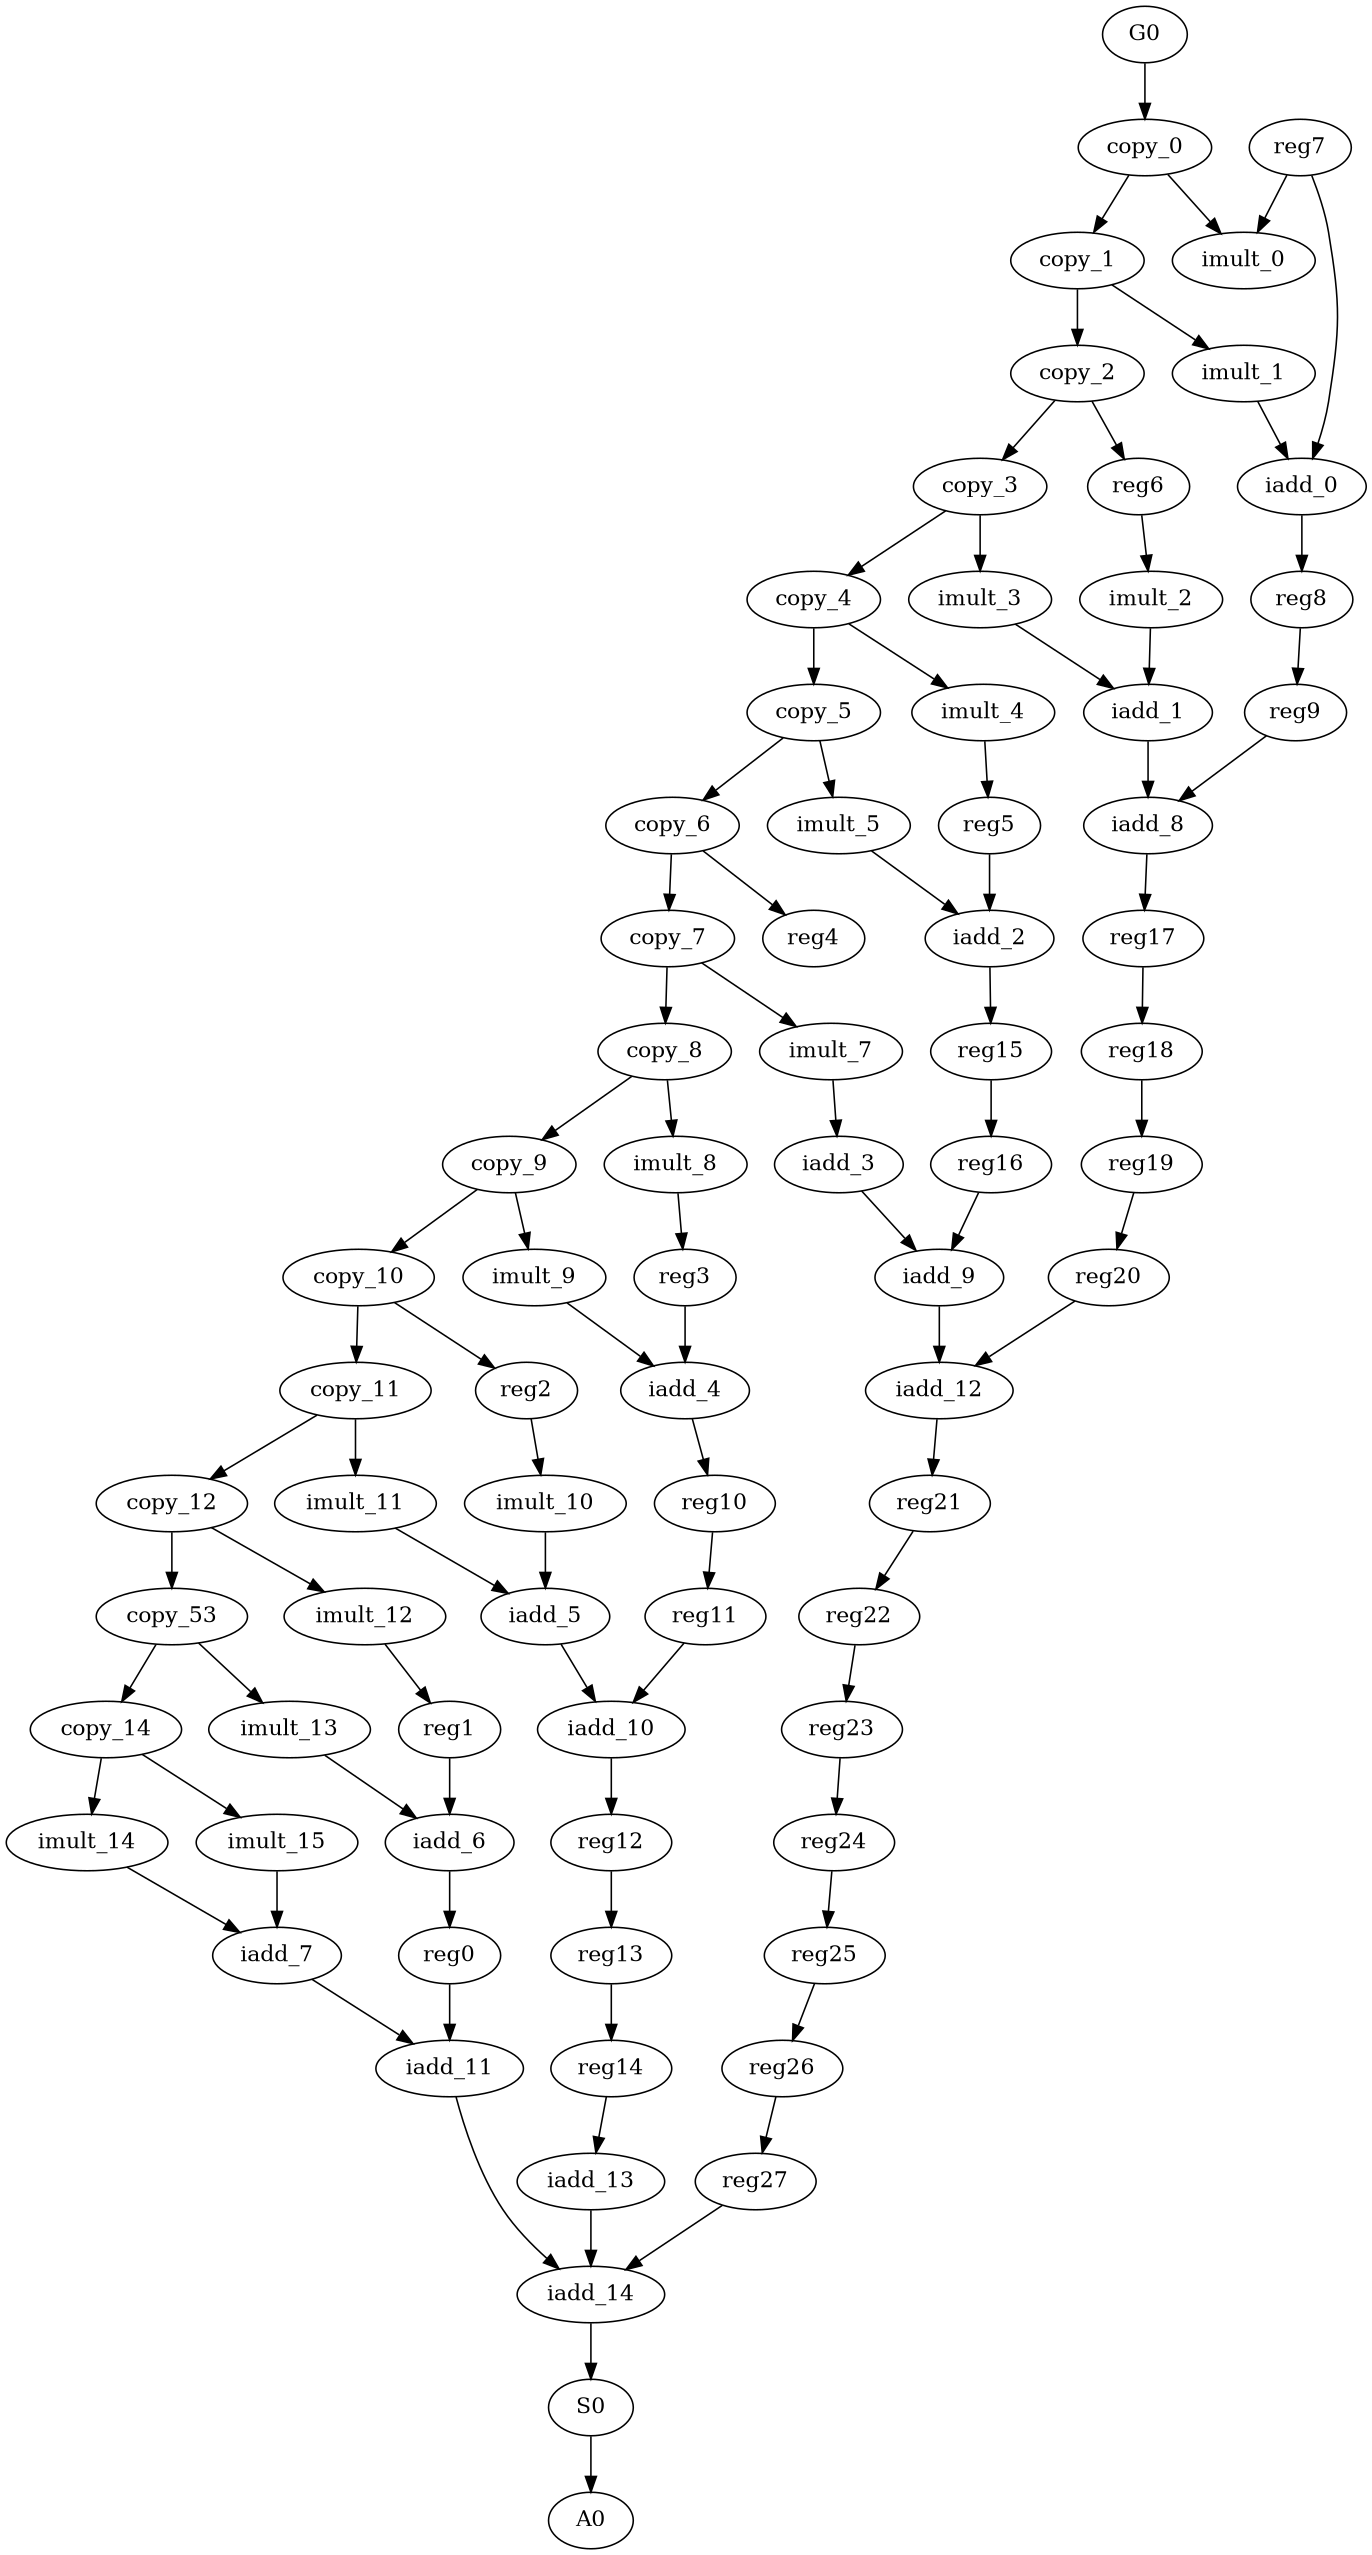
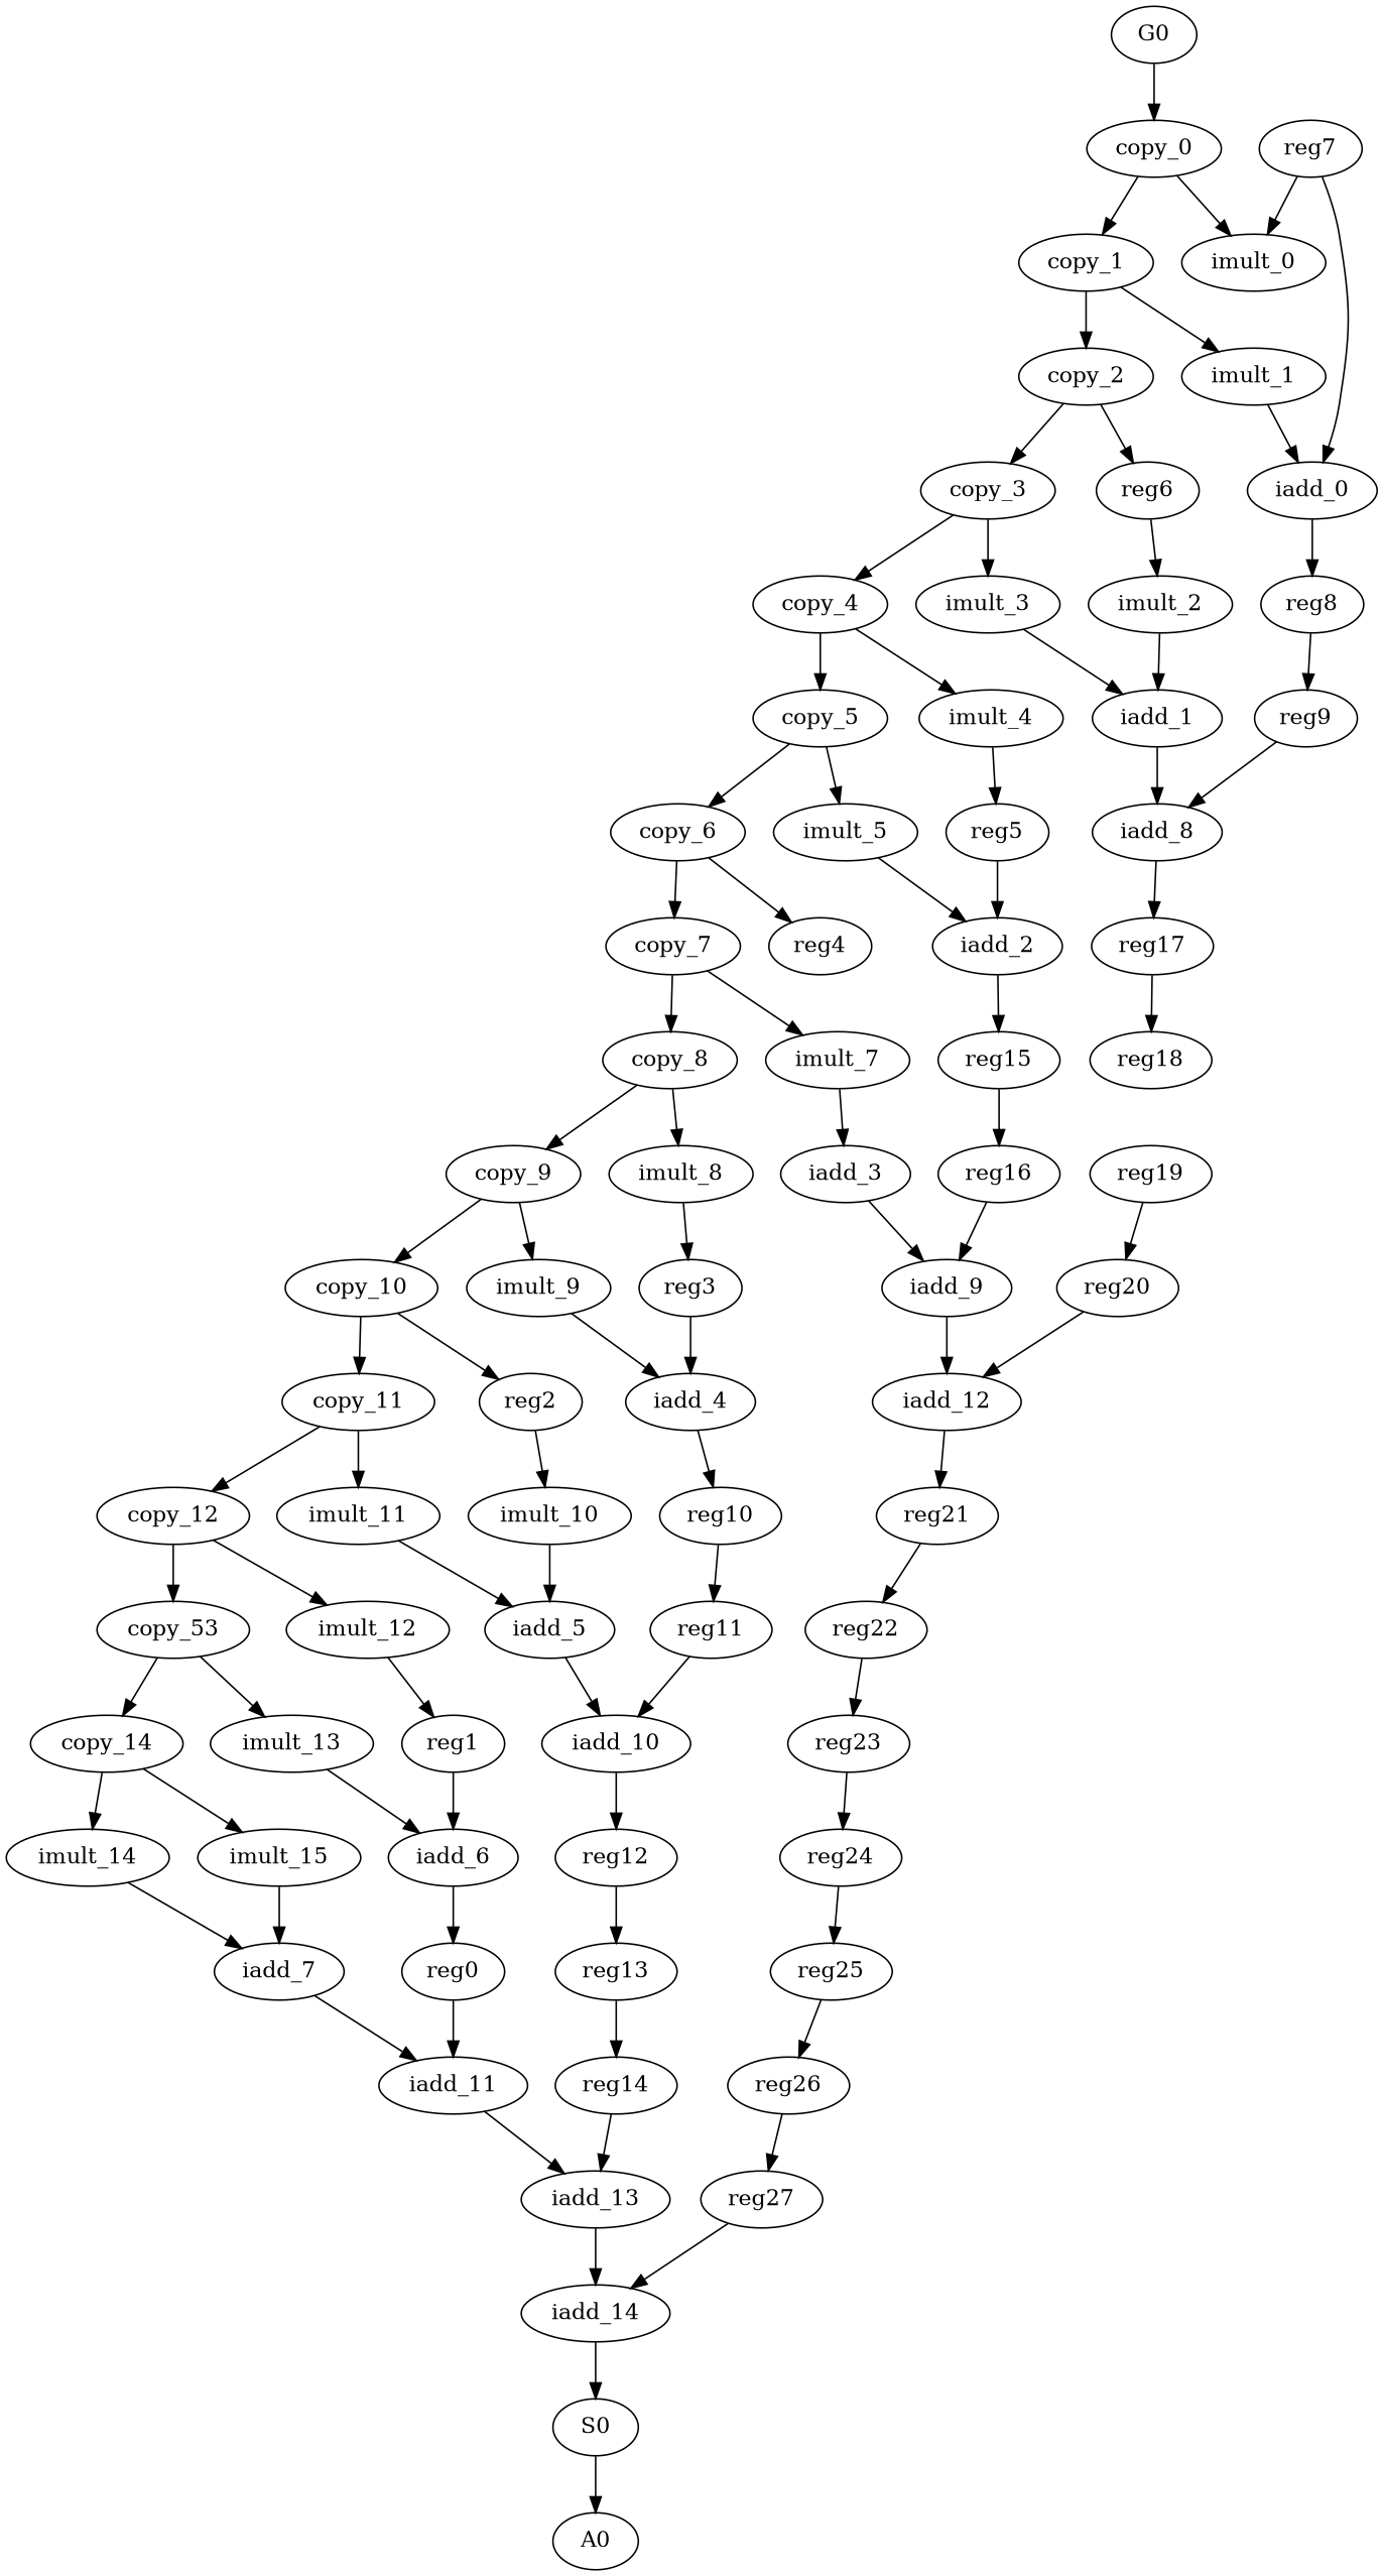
  digraph {
    n1 [label=G0]
    n2 [label=copy_0]
    n3 [label=imult_0]
    n4 [label=copy_1]
    n5 [label=copy_10]
    n6 [label=copy_11]
    n7 [label=reg2]
    n8 [label=imult_11]
    n9 [label=copy_12]
    n10 [label=imult_10]
    n11 [label=copy_3]
    n12 [label=imult_3]
    n13 [label=copy_4]
    n14 [label=iadd_1]
    n15 [label=imult_4]
    n16 [label=copy_5]
    n17 [label=iadd_5]
    n18 [label=iadd_10]
    n19 [label=iadd_7]
    n20 [label=iadd_11]
    n21 [label=iadd_13]
    n22 [label=A0]
    n23 [label=reg12]
    n24 [label=iadd_14]
    n25 [label=S0]
    n26 [label=copy_7]
    n27 [label=copy_8]
    n28 [label=imult_7]
    n29 [label=imult_8]
    n30 [label=copy_9]
    n31 [label=iadd_3]
    n32 [label=iadd_0]
    n33 [label=reg8]
    n34 [label=reg9]
    n35 [label=iadd_9]
    n36 [label=iadd_12]
    n37 [label=reg21]
    n38 [label=iadd_8]
    n39 [label=reg17]
    n40 [label=reg13]
    n41 [label=reg22]
    n42 [label=imult_5]
    n43 [label=iadd_2]
    n44 [label=reg15]
    n45 [label=imult_12]
    n46 [label=reg1]
    n47 [label=iadd_6]
    n48 [label=imult_1]
    n49 [label=imult_9]
    n50 [label=iadd_4]
    n51 [label=reg10]
    n52 [label=imult_13]
    n53 [label=reg0]
    n54 [label=imult_14]
    n55 [label=copy_2]
    n56 [label=reg3]
    n57 [label=reg5]
    n58 [label=copy_6]
    n59 [label=reg4]
    n60 [label=imult_15]
    n61 [label=reg7]
    n62 [label=copy_53]
    n63 [label=imult_2]
    n64 [label=reg18]
    n65 [label=copy_14]
    n66 [label=reg16]
    n67 [label=reg11]
    n68 [label=reg6]
    n69 [label=reg19]
    n70 [label=reg20]
    n71 [label=reg14]
    n72 [label=reg23]
    n73 [label=reg24]
    n74 [label=reg25]
    n75 [label=reg26]
    n76 [label=reg27]
    n1 -> n2
    n2 -> n3
    n2 -> n4
    n4 -> n48
    n4 -> n55
    n5 -> n6
    n5 -> n7
    n6 -> n8
    n6 -> n9
    n7 -> n10
    n8 -> n17
    n9 -> n45
    n9 -> n62
    n10 -> n17
    n11 -> n12
    n11 -> n13
    n12 -> n14
    n13 -> n15
    n13 -> n16
    n14 -> n38
    n15 -> n57
    n16 -> n42
    n16 -> n58
    n17 -> n18
    n18 -> n23
    n19 -> n20
-   n20 -> n24
+   n20 -> n21
    n21 -> n24
    n23 -> n40
    n24 -> n25
    n25 -> n22
    n26 -> n27
    n26 -> n28
    n27 -> n29
    n27 -> n30
    n28 -> n31
    n29 -> n56
    n30 -> n5
    n30 -> n49
    n31 -> n35
    n32 -> n33
    n33 -> n34
    n34 -> n38
    n35 -> n36
    n36 -> n37
    n37 -> n41
    n38 -> n39
    n39 -> n64
    n40 -> n71
    n41 -> n72
    n42 -> n43
    n43 -> n44
    n44 -> n66
    n45 -> n46
    n46 -> n47
    n47 -> n53
    n48 -> n32
    n49 -> n50
    n50 -> n51
    n51 -> n67
    n52 -> n47
    n53 -> n20
    n54 -> n19
    n55 -> n11
    n55 -> n68
    n56 -> n50
    n57 -> n43
    n58 -> n26
    n58 -> n59
    n60 -> n19
    n61 -> n3
    n61 -> n32
    n62 -> n52
    n62 -> n65
    n63 -> n14
-   n64 -> n69
    n65 -> n54
    n65 -> n60
    n66 -> n35
    n67 -> n18
    n68 -> n63
    n69 -> n70
    n70 -> n36
    n71 -> n21
    n72 -> n73
    n73 -> n74
    n74 -> n75
    n75 -> n76
    n76 -> n24
  }
